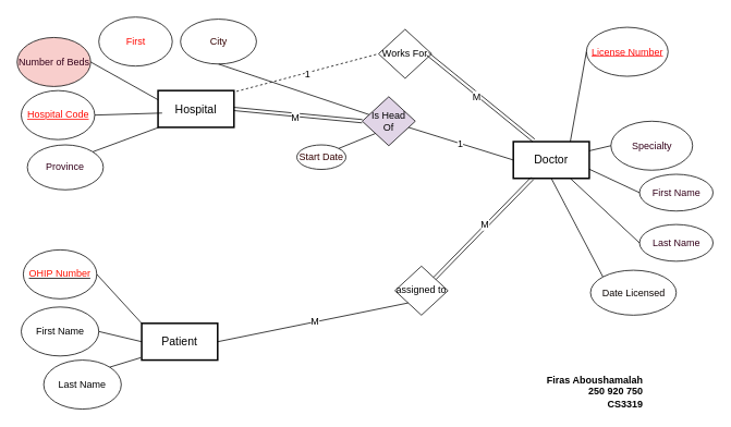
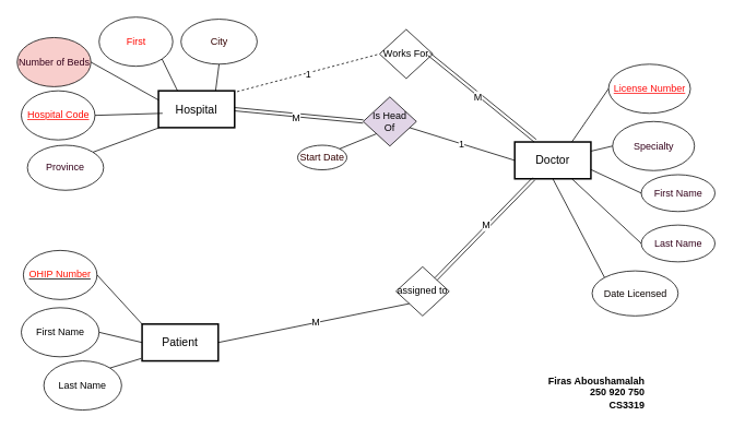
  <mxCell id="0" />
  <mxCell id="1" parent="0" />
  <mxCell id="2" value="&lt;font color=&quot;#ff0800&quot;&gt;First&lt;/font&gt;" style="ellipse;whiteSpace=wrap;html=1;" parent="1" vertex="1"><mxGeometry x="120.5" y="20" width="90" height="60" as="geometry" /></mxCell>
  <mxCell id="3" value="&lt;font color=&quot;#330000&quot;&gt;City&lt;/font&gt;" style="ellipse;whiteSpace=wrap;html=1;" parent="1" vertex="1"><mxGeometry x="220.5" y="22.5" width="93" height="55" as="geometry" /></mxCell>
- <mxCell id="5" value="" style="endArrow=none;html=1;exitX=0.5;exitY=1;exitDx=0;exitDy=0;" parent="1" source="3" target="42" edge="1"><mxGeometry width="50" height="50" relative="1" as="geometry"><mxPoint x="188" y="190" as="sourcePoint" /><mxPoint x="260.5" y="150" as="targetPoint" /></mxGeometry></mxCell>
- <mxCell id="6" value="&lt;font color=&quot;#ff0d0d&quot;&gt;&lt;u&gt;License Number&lt;/u&gt;&lt;/font&gt;" style="ellipse;whiteSpace=wrap;html=1;" parent="1" vertex="1"><mxGeometry x="717.5" y="32.5" width="100" height="60" as="geometry" /></mxCell>
+ <mxCell id="4" value="" style="endArrow=none;html=1;exitX=1;exitY=1;exitDx=0;exitDy=0;entryX=0.25;entryY=0;entryDx=0;entryDy=0;" parent="1" source="2" target="12" edge="1"><mxGeometry width="50" height="50" relative="1" as="geometry"><mxPoint x="143" y="190" as="sourcePoint" /><mxPoint x="215.5" y="150" as="targetPoint" /></mxGeometry></mxCell>
+ <mxCell id="5" value="" style="endArrow=none;html=1;exitX=0.5;exitY=1;exitDx=0;exitDy=0;entryX=0.75;entryY=0;entryDx=0;entryDy=0;" parent="1" source="3" target="12" edge="1"><mxGeometry width="50" height="50" relative="1" as="geometry"><mxPoint x="188" y="190" as="sourcePoint" /><mxPoint x="260.5" y="150" as="targetPoint" /></mxGeometry></mxCell>
+ <mxCell id="6" value="&lt;font color=&quot;#ff0d0d&quot;&gt;&lt;u&gt;License Number&lt;/u&gt;&lt;/font&gt;" style="ellipse;whiteSpace=wrap;html=1;" parent="1" vertex="1"><mxGeometry x="742.5" y="77.5" width="100" height="60" as="geometry" /></mxCell>
  <mxCell id="7" value="" style="endArrow=none;html=1;exitX=0;exitY=0.5;exitDx=0;exitDy=0;entryX=0.75;entryY=0;entryDx=0;entryDy=0;" parent="1" source="6" target="18" edge="1"><mxGeometry width="50" height="50" relative="1" as="geometry"><mxPoint x="573.5" y="287.5" as="sourcePoint" /><mxPoint x="728.5" y="180" as="targetPoint" /></mxGeometry></mxCell>
  <mxCell id="8" value="&lt;u&gt;&lt;font color=&quot;#ff1100&quot;&gt;OHIP Number&lt;/font&gt;&lt;/u&gt;" style="ellipse;whiteSpace=wrap;html=1;" parent="1" vertex="1"><mxGeometry x="28" y="305" width="90" height="60" as="geometry" /></mxCell>
  <mxCell id="9" value="First Name" style="ellipse;whiteSpace=wrap;html=1;" parent="1" vertex="1"><mxGeometry x="25.5" y="375" width="95" height="60" as="geometry" /></mxCell>
  <mxCell id="10" value="" style="endArrow=none;html=1;exitX=1;exitY=0.5;exitDx=0;exitDy=0;entryX=0;entryY=0;entryDx=0;entryDy=0;entryPerimeter=0;" parent="1" source="8" target="17" edge="1"><mxGeometry width="50" height="50" relative="1" as="geometry"><mxPoint x="170.5" y="465" as="sourcePoint" /><mxPoint x="163.6" y="375" as="targetPoint" /></mxGeometry></mxCell>
  <mxCell id="11" value="" style="endArrow=none;html=1;exitX=1;exitY=0.5;exitDx=0;exitDy=0;entryX=0;entryY=0.5;entryDx=0;entryDy=0;" parent="1" source="9" target="17" edge="1"><mxGeometry width="50" height="50" relative="1" as="geometry"><mxPoint x="215.5" y="465" as="sourcePoint" /><mxPoint x="163" y="400" as="targetPoint" /></mxGeometry></mxCell>
  <mxCell id="12" value="Hospital" style="strokeWidth=2;whiteSpace=wrap;html=1;align=center;fontSize=14;" parent="1" vertex="1"><mxGeometry x="193" y="110" width="93" height="45" as="geometry" /></mxCell>
  <mxCell id="13" value="&lt;font color=&quot;#0a0300&quot;&gt;Date Licensed&lt;/font&gt;" style="ellipse;whiteSpace=wrap;html=1;" parent="1" vertex="1"><mxGeometry x="722.5" y="330" width="105" height="55" as="geometry" /></mxCell>
  <mxCell id="14" value="" style="endArrow=none;html=1;exitX=0;exitY=0;exitDx=0;exitDy=0;entryX=0.5;entryY=1;entryDx=0;entryDy=0;" parent="1" source="13" target="18" edge="1"><mxGeometry width="50" height="50" relative="1" as="geometry"><mxPoint x="776.68" y="236.287" as="sourcePoint" /><mxPoint x="701" y="167.5" as="targetPoint" /></mxGeometry></mxCell>
  <mxCell id="15" value="assigned to" style="rhombus;whiteSpace=wrap;html=1;" parent="1" vertex="1"><mxGeometry x="483" y="325" width="65" height="60" as="geometry" /></mxCell>
  <mxCell id="16" value="&lt;b&gt;Firas Aboushamalah&lt;br&gt;250 920 750&lt;br&gt;CS3319&lt;/b&gt;" style="text;html=1;resizable=0;points=[];autosize=1;align=right;verticalAlign=top;spacingTop=-4;" parent="1" vertex="1"><mxGeometry x="658" y="455" width="130" height="40" as="geometry" /></mxCell>
  <mxCell id="17" value="Patient" style="strokeWidth=2;whiteSpace=wrap;html=1;align=center;fontSize=14;" vertex="1" parent="1"><mxGeometry x="173" y="395" width="93" height="45" as="geometry" /></mxCell>
  <mxCell id="18" value="Doctor" style="strokeWidth=2;whiteSpace=wrap;html=1;align=center;fontSize=14;" vertex="1" parent="1"><mxGeometry x="628" y="172.5" width="93" height="45" as="geometry" /></mxCell>
  <mxCell id="19" value="Last Name" style="ellipse;whiteSpace=wrap;html=1;" vertex="1" parent="1"><mxGeometry x="53" y="440" width="95" height="60" as="geometry" /></mxCell>
  <mxCell id="20" value="" style="endArrow=none;html=1;entryX=-0.011;entryY=0.933;entryDx=0;entryDy=0;entryPerimeter=0;exitX=1;exitY=0;exitDx=0;exitDy=0;" edge="1" parent="1" source="19" target="17"><mxGeometry width="50" height="50" relative="1" as="geometry"><mxPoint x="33" y="755" as="sourcePoint" /><mxPoint x="83" y="705" as="targetPoint" /></mxGeometry></mxCell>
  <mxCell id="21" value="&lt;font color=&quot;#33001a&quot;&gt;Province&lt;/font&gt;" style="ellipse;whiteSpace=wrap;html=1;" vertex="1" parent="1"><mxGeometry x="33" y="176.5" width="93" height="55" as="geometry" /></mxCell>
  <mxCell id="22" value="" style="endArrow=none;html=1;exitX=0.011;exitY=1;exitDx=0;exitDy=0;exitPerimeter=0;" edge="1" parent="1" source="12"><mxGeometry width="50" height="50" relative="1" as="geometry"><mxPoint x="278" y="260" as="sourcePoint" /><mxPoint x="113" y="185" as="targetPoint" /></mxGeometry></mxCell>
  <mxCell id="23" value="&lt;font color=&quot;#33001a&quot;&gt;Number of Beds&lt;/font&gt;" style="ellipse;whiteSpace=wrap;html=1;fillColor=#f8cecc;" vertex="1" parent="1"><mxGeometry x="20.5" y="45" width="90" height="60" as="geometry" /></mxCell>
  <mxCell id="24" value="" style="endArrow=none;html=1;exitX=1;exitY=0.5;exitDx=0;exitDy=0;entryX=0;entryY=0.25;entryDx=0;entryDy=0;" edge="1" parent="1" source="23" target="12"><mxGeometry width="50" height="50" relative="1" as="geometry"><mxPoint x="207.32" y="81.213" as="sourcePoint" /><mxPoint x="226.25" y="120" as="targetPoint" /></mxGeometry></mxCell>
  <mxCell id="25" value="&lt;font color=&quot;#ff0800&quot;&gt;&lt;u&gt;Hospital Code&lt;/u&gt;&lt;/font&gt;" style="ellipse;whiteSpace=wrap;html=1;" vertex="1" parent="1"><mxGeometry x="25.5" y="110" width="90" height="60" as="geometry" /></mxCell>
  <mxCell id="26" value="" style="endArrow=none;html=1;exitX=1;exitY=0.5;exitDx=0;exitDy=0;entryX=0;entryY=0.5;entryDx=0;entryDy=0;" edge="1" parent="1" source="25"><mxGeometry width="50" height="50" relative="1" as="geometry"><mxPoint x="212.32" y="146.213" as="sourcePoint" /><mxPoint x="198" y="137.5" as="targetPoint" /></mxGeometry></mxCell>
  <mxCell id="27" value="&lt;font color=&quot;#33001a&quot;&gt;Specialty&lt;/font&gt;" style="ellipse;whiteSpace=wrap;html=1;" vertex="1" parent="1"><mxGeometry x="747.5" y="147.5" width="100" height="60" as="geometry" /></mxCell>
  <mxCell id="28" value="" style="endArrow=none;html=1;exitX=0;exitY=0.5;exitDx=0;exitDy=0;entryX=1;entryY=0.25;entryDx=0;entryDy=0;" edge="1" parent="1" source="27" target="18"><mxGeometry width="50" height="50" relative="1" as="geometry"><mxPoint x="573.5" y="367.5" as="sourcePoint" /><mxPoint x="721" y="263.75" as="targetPoint" /></mxGeometry></mxCell>
  <mxCell id="29" value="&lt;font color=&quot;#33001a&quot;&gt;First Name&lt;br&gt;&lt;/font&gt;" style="ellipse;whiteSpace=wrap;html=1;" vertex="1" parent="1"><mxGeometry x="782.5" y="212.5" width="90" height="45" as="geometry" /></mxCell>
  <mxCell id="30" value="" style="endArrow=none;html=1;exitX=0;exitY=0.5;exitDx=0;exitDy=0;entryX=1;entryY=0.75;entryDx=0;entryDy=0;" edge="1" parent="1" source="29" target="18"><mxGeometry width="50" height="50" relative="1" as="geometry"><mxPoint x="574" y="449.5" as="sourcePoint" /><mxPoint x="721.035" y="297.52" as="targetPoint" /></mxGeometry></mxCell>
  <mxCell id="31" value="&lt;font color=&quot;#33001a&quot;&gt;Last Name&lt;br&gt;&lt;/font&gt;" style="ellipse;whiteSpace=wrap;html=1;" vertex="1" parent="1"><mxGeometry x="782.5" y="274" width="90" height="45" as="geometry" /></mxCell>
  <mxCell id="32" value="" style="endArrow=none;html=1;exitX=0;exitY=0.5;exitDx=0;exitDy=0;entryX=0.75;entryY=1;entryDx=0;entryDy=0;" edge="1" parent="1" source="31" target="18"><mxGeometry width="50" height="50" relative="1" as="geometry"><mxPoint x="574" y="511" as="sourcePoint" /><mxPoint x="721" y="267.75" as="targetPoint" /></mxGeometry></mxCell>
  <mxCell id="33" value="" style="endArrow=none;html=1;entryX=1;entryY=0.5;entryDx=0;entryDy=0;exitX=0;exitY=1;exitDx=0;exitDy=0;" edge="1" parent="1" source="15" target="17"><mxGeometry width="50" height="50" relative="1" as="geometry"><mxPoint y="575" as="sourcePoint" x="23" /><mxPoint x="73" y="525" as="targetPoint" /></mxGeometry></mxCell>
  <mxCell id="34" value="M" style="text;html=1;resizable=0;points=[];align=center;verticalAlign=middle;labelBackgroundColor=#ffffff;" vertex="1" connectable="0" parent="33"><mxGeometry x="-0.013" y="-1" relative="1" as="geometry"><mxPoint as="offset" /></mxGeometry></mxCell>
  <mxCell id="35" value="" style="shape=link;html=1;entryX=0.25;entryY=1;entryDx=0;entryDy=0;exitX=1;exitY=0;exitDx=0;exitDy=0;" edge="1" parent="1" source="15" target="18"><mxGeometry width="50" height="50" relative="1" as="geometry"><mxPoint y="575" as="sourcePoint" x="23" /><mxPoint x="73" y="525" as="targetPoint" /></mxGeometry></mxCell>
  <mxCell id="36" value="M" style="text;html=1;resizable=0;points=[];align=center;verticalAlign=middle;labelBackgroundColor=#ffffff;" vertex="1" connectable="0" parent="35"><mxGeometry x="0.05" y="3" relative="1" as="geometry"><mxPoint as="offset" /></mxGeometry></mxCell>
  <mxCell id="37" value="Works For" style="rhombus;whiteSpace=wrap;html=1;" vertex="1" parent="1"><mxGeometry x="463" y="35" width="65" height="60" as="geometry" /></mxCell>
  <mxCell id="38" value="" style="endArrow=none;html=1;entryX=0;entryY=0.5;entryDx=0;entryDy=0;exitX=1.032;exitY=0.022;exitDx=0;exitDy=0;exitPerimeter=0;dashed=1;" edge="1" parent="1" source="12" target="37"><mxGeometry width="50" height="50" relative="1" as="geometry"><mxPoint x="509.25" y="380" as="sourcePoint" /><mxPoint x="276" y="427.5" as="targetPoint" /></mxGeometry></mxCell>
  <mxCell id="39" value="1" style="text;html=1;resizable=0;points=[];align=center;verticalAlign=middle;labelBackgroundColor=#ffffff;" vertex="1" connectable="0" parent="38"><mxGeometry x="-0.013" y="-1" relative="1" as="geometry"><mxPoint as="offset" /></mxGeometry></mxCell>
  <mxCell id="40" value="" style="shape=link;html=1;" edge="1" parent="1"><mxGeometry width="50" height="50" relative="1" as="geometry"><mxPoint x="653" y="171" as="sourcePoint" /><mxPoint x="523" y="65" as="targetPoint" /></mxGeometry></mxCell>
  <mxCell id="41" value="M" style="text;html=1;resizable=0;points=[];align=center;verticalAlign=middle;labelBackgroundColor=#ffffff;" vertex="1" connectable="0" parent="40"><mxGeometry x="0.05" y="3" relative="1" as="geometry"><mxPoint as="offset" /></mxGeometry></mxCell>
  <mxCell id="42" value="&amp;nbsp;Is Head&amp;nbsp;&lt;br&gt;Of" style="rhombus;whiteSpace=wrap;html=1;fillColor=#e1d5e7;" vertex="1" parent="1"><mxGeometry x="443" y="117.5" width="65" height="60" as="geometry" /></mxCell>
  <mxCell id="43" value="" style="endArrow=none;html=1;entryX=0;entryY=0.5;entryDx=0;entryDy=0;" edge="1" parent="1" source="42" target="18"><mxGeometry width="50" height="50" relative="1" as="geometry"><mxPoint x="492" y="155" as="sourcePoint" /><mxPoint x="487.5" y="251" as="targetPoint" /></mxGeometry></mxCell>
  <mxCell id="44" value="1" style="text;html=1;resizable=0;points=[];align=center;verticalAlign=middle;labelBackgroundColor=#ffffff;" vertex="1" connectable="0" parent="43"><mxGeometry x="-0.013" y="-1" relative="1" as="geometry"><mxPoint as="offset" /></mxGeometry></mxCell>
  <mxCell id="45" value="" style="shape=link;html=1;exitX=0;exitY=0.5;exitDx=0;exitDy=0;entryX=1;entryY=0.5;entryDx=0;entryDy=0;" edge="1" parent="1" source="42" target="12"><mxGeometry width="50" height="50" relative="1" as="geometry"><mxPoint x="429.5" y="248" as="sourcePoint" /><mxPoint x="299.5" y="142" as="targetPoint" /></mxGeometry></mxCell>
  <mxCell id="46" value="M" style="text;html=1;resizable=0;points=[];align=center;verticalAlign=middle;labelBackgroundColor=#ffffff;" vertex="1" connectable="0" parent="45"><mxGeometry x="0.05" y="3" relative="1" as="geometry"><mxPoint as="offset" /></mxGeometry></mxCell>
  <mxCell id="47" value="&lt;font color=&quot;#330000&quot;&gt;Start Date&lt;/font&gt;" style="ellipse;whiteSpace=wrap;html=1;" vertex="1" parent="1"><mxGeometry x="363" y="176.5" width="60" height="30" as="geometry" /></mxCell>
  <mxCell id="48" value="" style="endArrow=none;html=1;entryX=0;entryY=1;entryDx=0;entryDy=0;exitX=1;exitY=0;exitDx=0;exitDy=0;" edge="1" parent="1" source="47" target="42"><mxGeometry width="50" height="50" relative="1" as="geometry"><mxPoint x="403" y="267.5" as="sourcePoint" /><mxPoint x="453" y="217.5" as="targetPoint" /></mxGeometry></mxCell>
